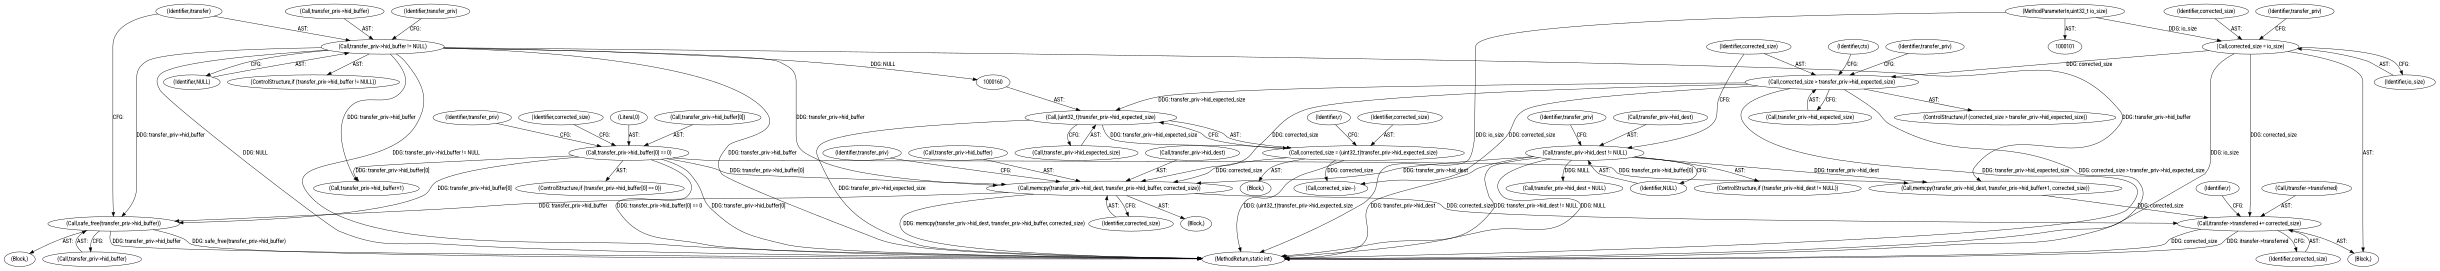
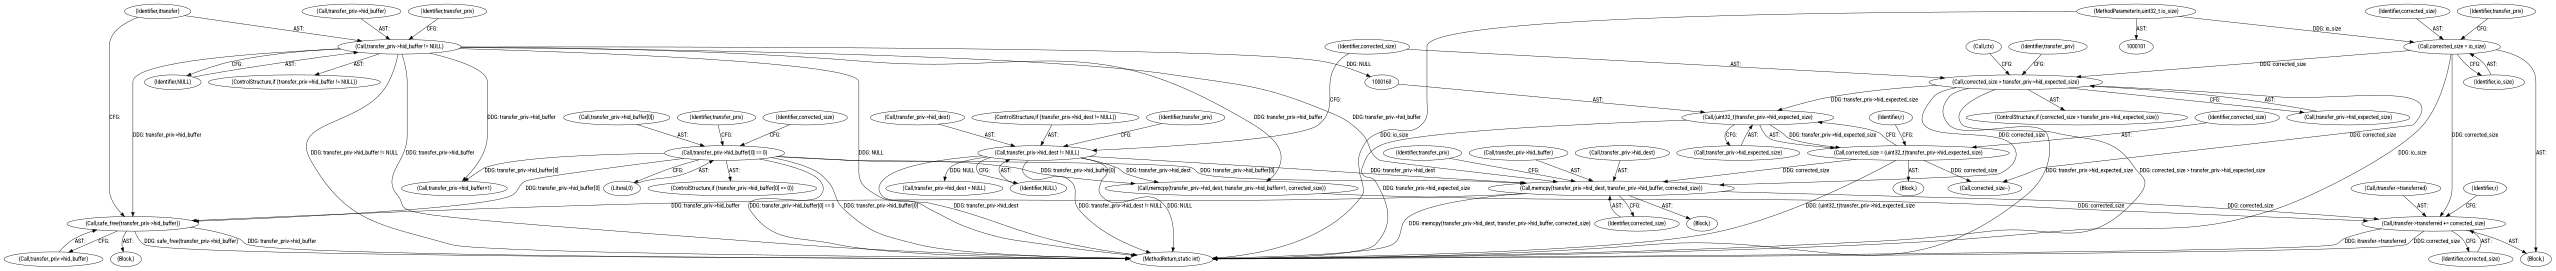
  digraph {
    fontname="Roboto Condensed"
    node [fontname="Roboto Condensed"]
    edge [fontname="Roboto Condensed"]
    n1 [label="(Call,memcpy(transfer_priv->hid_dest, transfer_priv->hid_buffer, corrected_size))"]
    n2 [label="(Call,safe_free(transfer_priv->hid_buffer))"]
    n3 [label="(Call,itransfer->transferred += corrected_size)"]
    n4 [label="(Block,)"]
    n5 [label="(MethodReturn,static int)"]
    n6 [label="(Identifier,corrected_size)"]
    n7 [label="(Block,)"]
    n8 [label="(Call,transfer_priv->hid_buffer)"]
    n9 [label="(Block,)"]
    n10 [label="(Identifier,corrected_size)"]
    n11 [label="(Call,transfer_priv->hid_dest != NULL)"]
    n12 [label="(ControlStructure,if (transfer_priv->hid_dest != NULL))"]
    n13 [label="(Identifier,NULL)"]
    n14 [label="(Call,memcpy(transfer_priv->hid_dest, transfer_priv->hid_buffer+1, corrected_size))"]
    n15 [label="(Call,transfer_priv->hid_dest = NULL)"]
    n16 [label="(Call,transfer_priv->hid_buffer != NULL)"]
    n17 [label="(Identifier,NULL)"]
    n18 [label="(Call,transfer_priv->hid_buffer+1)"]
    n19 [label="(ControlStructure,if (transfer_priv->hid_buffer != NULL))"]
    1000160
    n21 [label="(Call,transfer_priv->hid_buffer[0] == 0)"]
    n22 [label="(Literal,0)"]
    n23 [label="(ControlStructure,if (transfer_priv->hid_buffer[0] == 0))"]
    n24 [label="(Call,corrected_size = (uint32_t)transfer_priv->hid_expected_size)"]
    n25 [label="(Call,(uint32_t)transfer_priv->hid_expected_size)"]
    n26 [label="(Call,corrected_size--)"]
    n27 [label="(Block,)"]
    n28 [label="(Call,transfer_priv->hid_expected_size)"]
    n29 [label="(Call,corrected_size > transfer_priv->hid_expected_size)"]
    n30 [label="(Call,transfer_priv->hid_expected_size)"]
    n31 [label="(ControlStructure,if (corrected_size > transfer_priv->hid_expected_size))"]
    n32 [label="(Call,corrected_size = io_size)"]
    n33 [label="(Identifier,io_size)"]
    n34 [label="(MethodParameterIn,uint32_t io_size)"]
    1000101
    n36 [label="(Identifier,transfer_priv)"]
    n37 [label="(Call,transfer_priv->hid_buffer)"]
    n38 [label="(Call,transfer_priv->hid_dest)"]
    n39 [label="(Call,itransfer->transferred)"]
    n40 [label="(Identifier,corrected_size)"]
-   n41 [label="(Identifier,ctx)"]
+   n41 [label="(Call,ctx)"]
    n42 [label="(Call,transfer_priv->hid_buffer[0])"]
    n43 [label="(Identifier,transfer_priv)"]
    n44 [label="(Identifier,transfer_priv)"]
    n45 [label="(Identifier,itransfer)"]
    n46 [label="(Identifier,transfer_priv)"]
    n47 [label="(Identifier,r)"]
    n48 [label="(Identifier,corrected_size)"]
    n49 [label="(Identifier,corrected_size)"]
    n50 [label="(Identifier,transfer_priv)"]
    n51 [label="(Identifier,r)"]
    n52 [label="(Call,transfer_priv->hid_buffer)"]
    n53 [label="(Identifier,corrected_size)"]
    n54 [label="(Call,transfer_priv->hid_dest)"]
    n55 [label="(Identifier,transfer_priv)"]
    n1 -> n2 [label="DDG: transfer_priv->hid_buffer"]
    n1 -> n3 [label="DDG: corrected_size"]
    n1 -> n4 [label="AST: "]
    n1 -> n5 [label="DDG: memcpy(transfer_priv->hid_dest, transfer_priv->hid_buffer, corrected_size)"]
    n1 -> n6 [label="CFG: "]
    n2 -> n5 [label="DDG: safe_free(transfer_priv->hid_buffer)"]
    n2 -> n5 [label="DDG: transfer_priv->hid_buffer"]
    n2 -> n7 [label="AST: "]
    n2 -> n8 [label="CFG: "]
    n3 -> n5 [label="DDG: itransfer->transferred"]
    n3 -> n5 [label="DDG: corrected_size"]
    n3 -> n9 [label="AST: "]
    n3 -> n10 [label="CFG: "]
    n6 -> n1 [label="AST: "]
    n8 -> n2 [label="AST: "]
    n10 -> n3 [label="AST: "]
    n11 -> n1 [label="DDG: transfer_priv->hid_dest"]
    n11 -> n5 [label="DDG: transfer_priv->hid_dest"]
    n11 -> n5 [label="DDG: transfer_priv->hid_dest != NULL"]
    n11 -> n5 [label="DDG: NULL"]
-   n11 -> n12 [label="AST: "]
+   n12 -> n11 [label="AST: "]
    n11 -> n13 [label="CFG: "]
    n11 -> n14 [label="DDG: transfer_priv->hid_dest"]
    n11 -> n15 [label="DDG: NULL"]
    n13 -> n11 [label="AST: "]
    n14 -> n3 [label="DDG: corrected_size"]
    n16 -> n1 [label="DDG: transfer_priv->hid_buffer"]
    n16 -> n2 [label="DDG: transfer_priv->hid_buffer"]
    n16 -> n5 [label="DDG: transfer_priv->hid_buffer != NULL"]
    n16 -> n5 [label="DDG: transfer_priv->hid_buffer"]
    n16 -> n5 [label="DDG: NULL"]
    n16 -> n14 [label="DDG: transfer_priv->hid_buffer"]
    n16 -> n17 [label="CFG: "]
    n16 -> n18 [label="DDG: transfer_priv->hid_buffer"]
    n16 -> n19 [label="AST: "]
    n16 -> 1000160 [label="DDG: NULL"]
    n17 -> n16 [label="AST: "]
    1000160 -> n25 [label="AST: "]
    n21 -> n1 [label="DDG: transfer_priv->hid_buffer[0]"]
    n21 -> n2 [label="DDG: transfer_priv->hid_buffer[0]"]
    n21 -> n5 [label="DDG: transfer_priv->hid_buffer[0] == 0"]
    n21 -> n5 [label="DDG: transfer_priv->hid_buffer[0]"]
    n21 -> n14 [label="DDG: transfer_priv->hid_buffer[0]"]
    n21 -> n18 [label="DDG: transfer_priv->hid_buffer[0]"]
+   n21 -> n22 [label="CFG: "]
    n21 -> n23 [label="AST: "]
    n22 -> n21 [label="AST: "]
    n24 -> n1 [label="DDG: corrected_size"]
    n24 -> n5 [label="DDG: (uint32_t)transfer_priv->hid_expected_size"]
    n24 -> n25 [label="CFG: "]
    n24 -> n26 [label="DDG: corrected_size"]
    n24 -> n27 [label="AST: "]
    n25 -> n5 [label="DDG: transfer_priv->hid_expected_size"]
    n25 -> n24 [label="AST: "]
    n25 -> n24 [label="DDG: transfer_priv->hid_expected_size"]
    n25 -> n28 [label="CFG: "]
    n28 -> n25 [label="AST: "]
    n29 -> n1 [label="DDG: corrected_size"]
    n29 -> n5 [label="DDG: transfer_priv->hid_expected_size"]
    n29 -> n5 [label="DDG: corrected_size > transfer_priv->hid_expected_size"]
    n29 -> n25 [label="DDG: transfer_priv->hid_expected_size"]
    n29 -> n26 [label="DDG: corrected_size"]
    n29 -> n30 [label="CFG: "]
    n29 -> n31 [label="AST: "]
    n30 -> n29 [label="AST: "]
    n32 -> n3 [label="DDG: corrected_size"]
    n32 -> n5 [label="DDG: io_size"]
    n32 -> n9 [label="AST: "]
    n32 -> n29 [label="DDG: corrected_size"]
    n32 -> n33 [label="CFG: "]
    n33 -> n32 [label="AST: "]
    n34 -> n5 [label="DDG: io_size"]
    n34 -> n32 [label="DDG: io_size"]
    n34 -> 1000101 [label="AST: "]
    n36 -> n11 [label="CFG: "]
    n37 -> n16 [label="AST: "]
    n38 -> n11 [label="AST: "]
    n39 -> n3 [label="AST: "]
    n40 -> n11 [label="CFG: "]
    n40 -> n29 [label="AST: "]
    n41 -> n29 [label="CFG: "]
    n42 -> n21 [label="AST: "]
    n43 -> n29 [label="CFG: "]
    n44 -> n21 [label="CFG: "]
    n45 -> n2 [label="CFG: "]
    n45 -> n16 [label="AST: "]
    n46 -> n1 [label="CFG: "]
    n47 -> n3 [label="CFG: "]
    n48 -> n21 [label="CFG: "]
    n49 -> n32 [label="AST: "]
    n50 -> n16 [label="CFG: "]
    n51 -> n24 [label="CFG: "]
    n52 -> n1 [label="AST: "]
    n53 -> n24 [label="AST: "]
    n54 -> n1 [label="AST: "]
    n55 -> n32 [label="CFG: "]
  }
